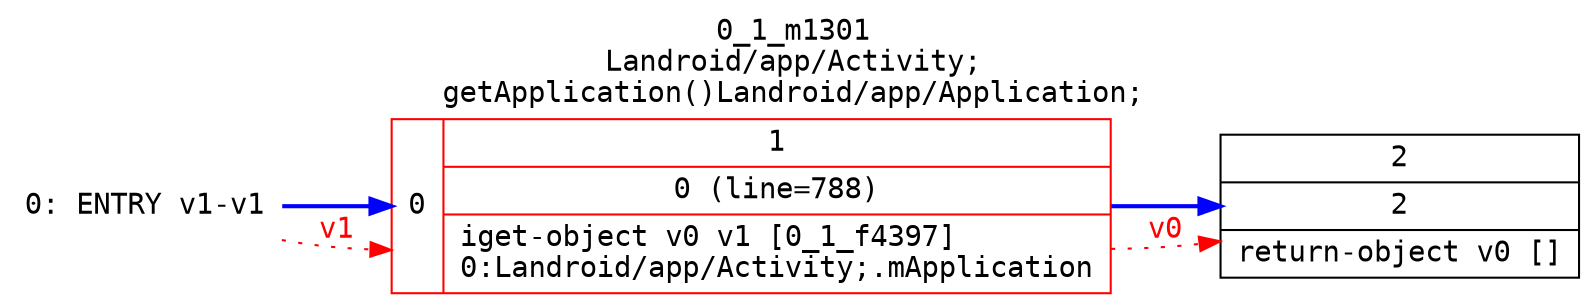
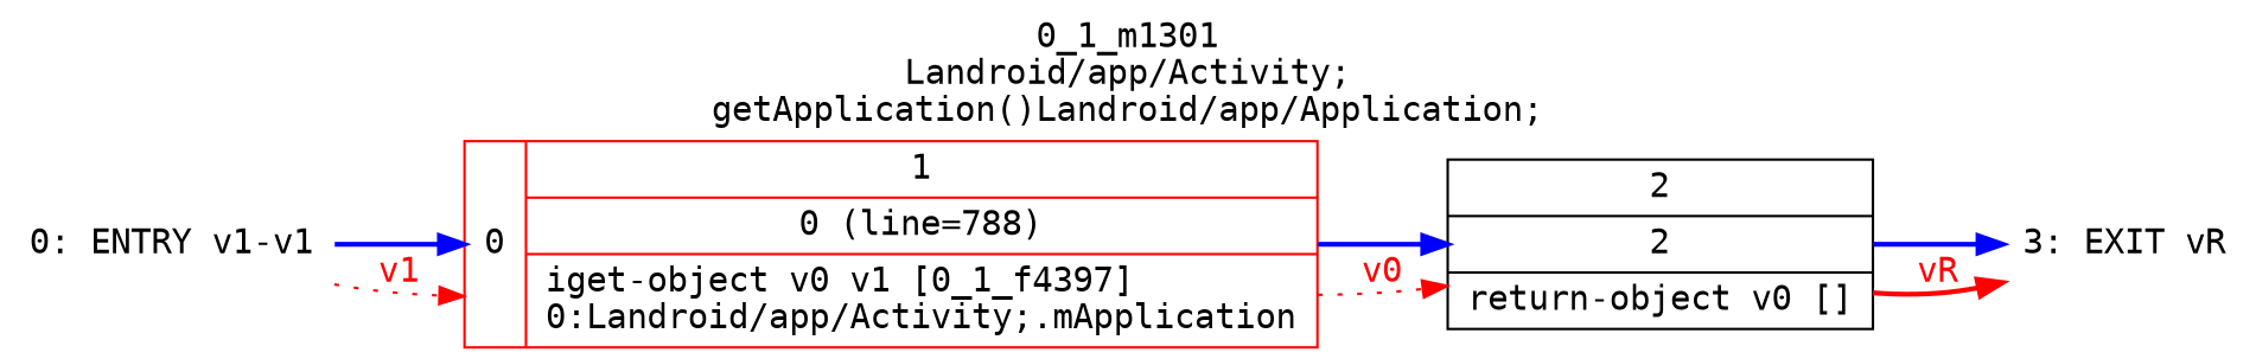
  digraph {
    label="0_1_m1301\nLandroid/app/Activity;\ngetApplication()Landroid/app/Application;"
    labelloc=t
    rankdir=LR
    fontname="DejaVu Sans Mono"
    node [shape=plaintext fontname="DejaVu Sans Mono"]
    edge [color=blue fontcolor=blue style=bold fontname="DejaVu Sans Mono"]
    n1 [label="0: ENTRY v1-v1"]
    n2 [color=red label="{0|{1|0 (line=788)|iget-object v0 v1 [0_1_f4397]\l0:Landroid/app/Activity;.mApplication\l}}" shape=record]
    n3 [label="2|2|return-object v0 []\l" shape=record]
+   n4 [label="3: EXIT vR"]
    n1 -> n2 [weight=100]
    n1 -> n2 [color=red fontcolor=red label=v1 style=dotted]
    n2 -> n3 [weight=100]
    n2 -> n3 [color=red fontcolor=red label=v0 style=dotted]
+   n3 -> n4 [weight=100]
+   n3 -> n4 [color=red fontcolor=red label=vR]
  }
